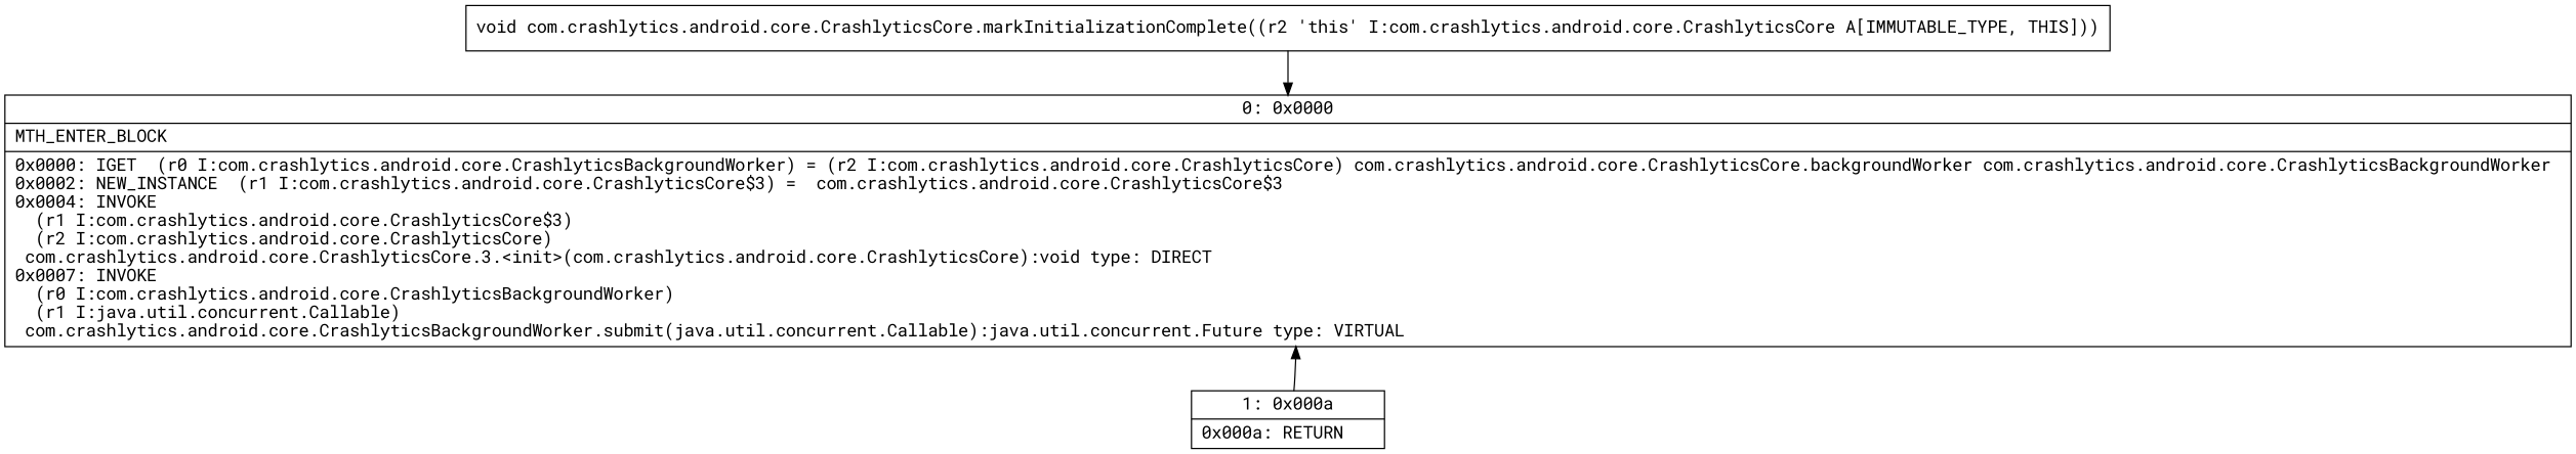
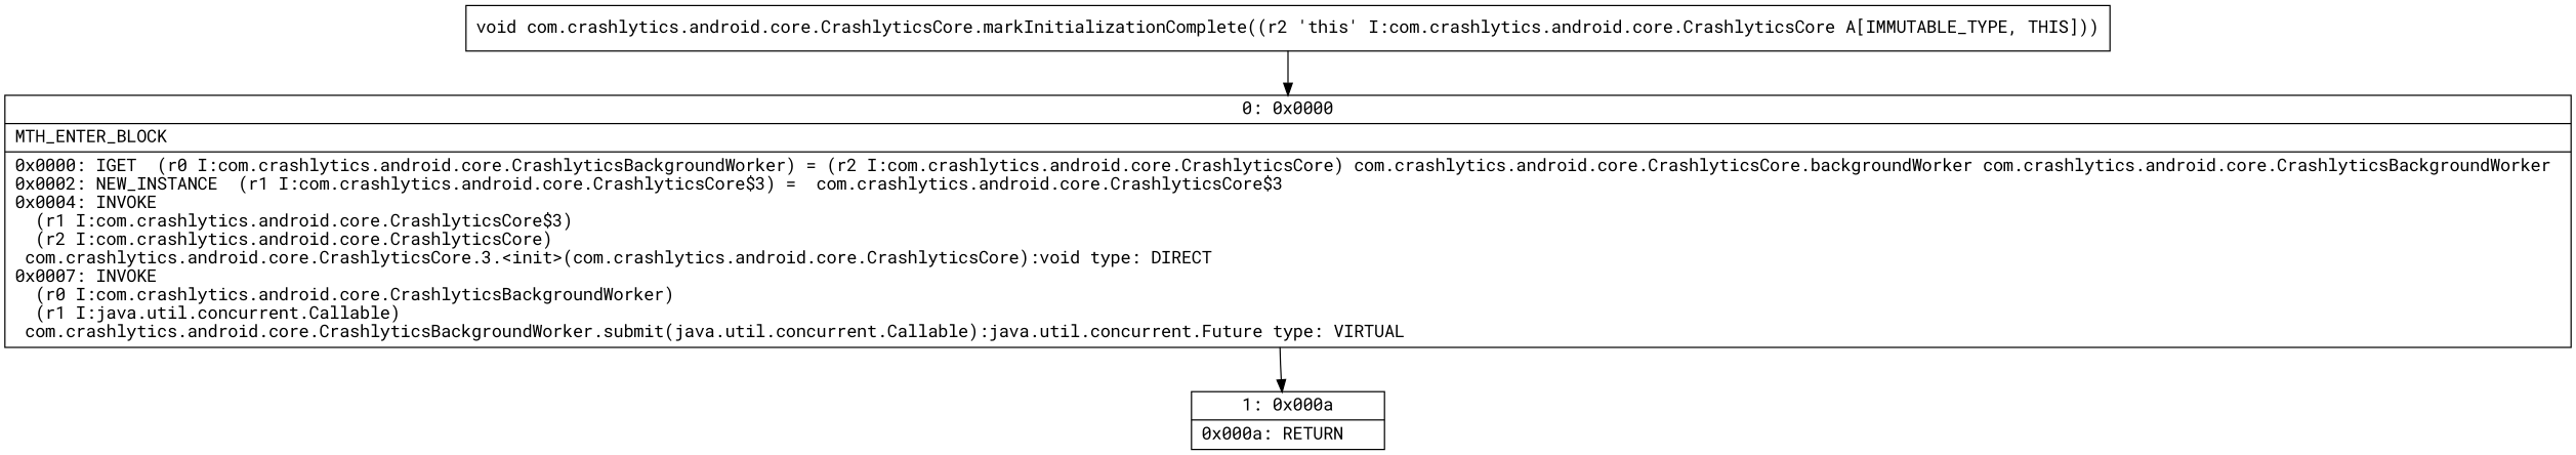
  digraph {
    fontname="Roboto Mono"
    node [shape=record fontname="Roboto Mono"]
    edge [fontname="Roboto Mono"]
    n1 [label="{0\:\ 0x0000|MTH_ENTER_BLOCK\l|0x0000: IGET  (r0 I:com.crashlytics.android.core.CrashlyticsBackgroundWorker) = (r2 I:com.crashlytics.android.core.CrashlyticsCore) com.crashlytics.android.core.CrashlyticsCore.backgroundWorker com.crashlytics.android.core.CrashlyticsBackgroundWorker \l0x0002: NEW_INSTANCE  (r1 I:com.crashlytics.android.core.CrashlyticsCore$3) =  com.crashlytics.android.core.CrashlyticsCore$3 \l0x0004: INVOKE  \l  (r1 I:com.crashlytics.android.core.CrashlyticsCore$3)\l  (r2 I:com.crashlytics.android.core.CrashlyticsCore)\l com.crashlytics.android.core.CrashlyticsCore.3.\<init\>(com.crashlytics.android.core.CrashlyticsCore):void type: DIRECT \l0x0007: INVOKE  \l  (r0 I:com.crashlytics.android.core.CrashlyticsBackgroundWorker)\l  (r1 I:java.util.concurrent.Callable)\l com.crashlytics.android.core.CrashlyticsBackgroundWorker.submit(java.util.concurrent.Callable):java.util.concurrent.Future type: VIRTUAL \l}"]
    n2 [label="{1\:\ 0x000a|0x000a: RETURN   \l}"]
    n3 [label="{void com.crashlytics.android.core.CrashlyticsCore.markInitializationComplete((r2 'this' I:com.crashlytics.android.core.CrashlyticsCore A[IMMUTABLE_TYPE, THIS])) }"]
-   n2 -> n1
+   n1 -> n2
    n3 -> n1
  }
